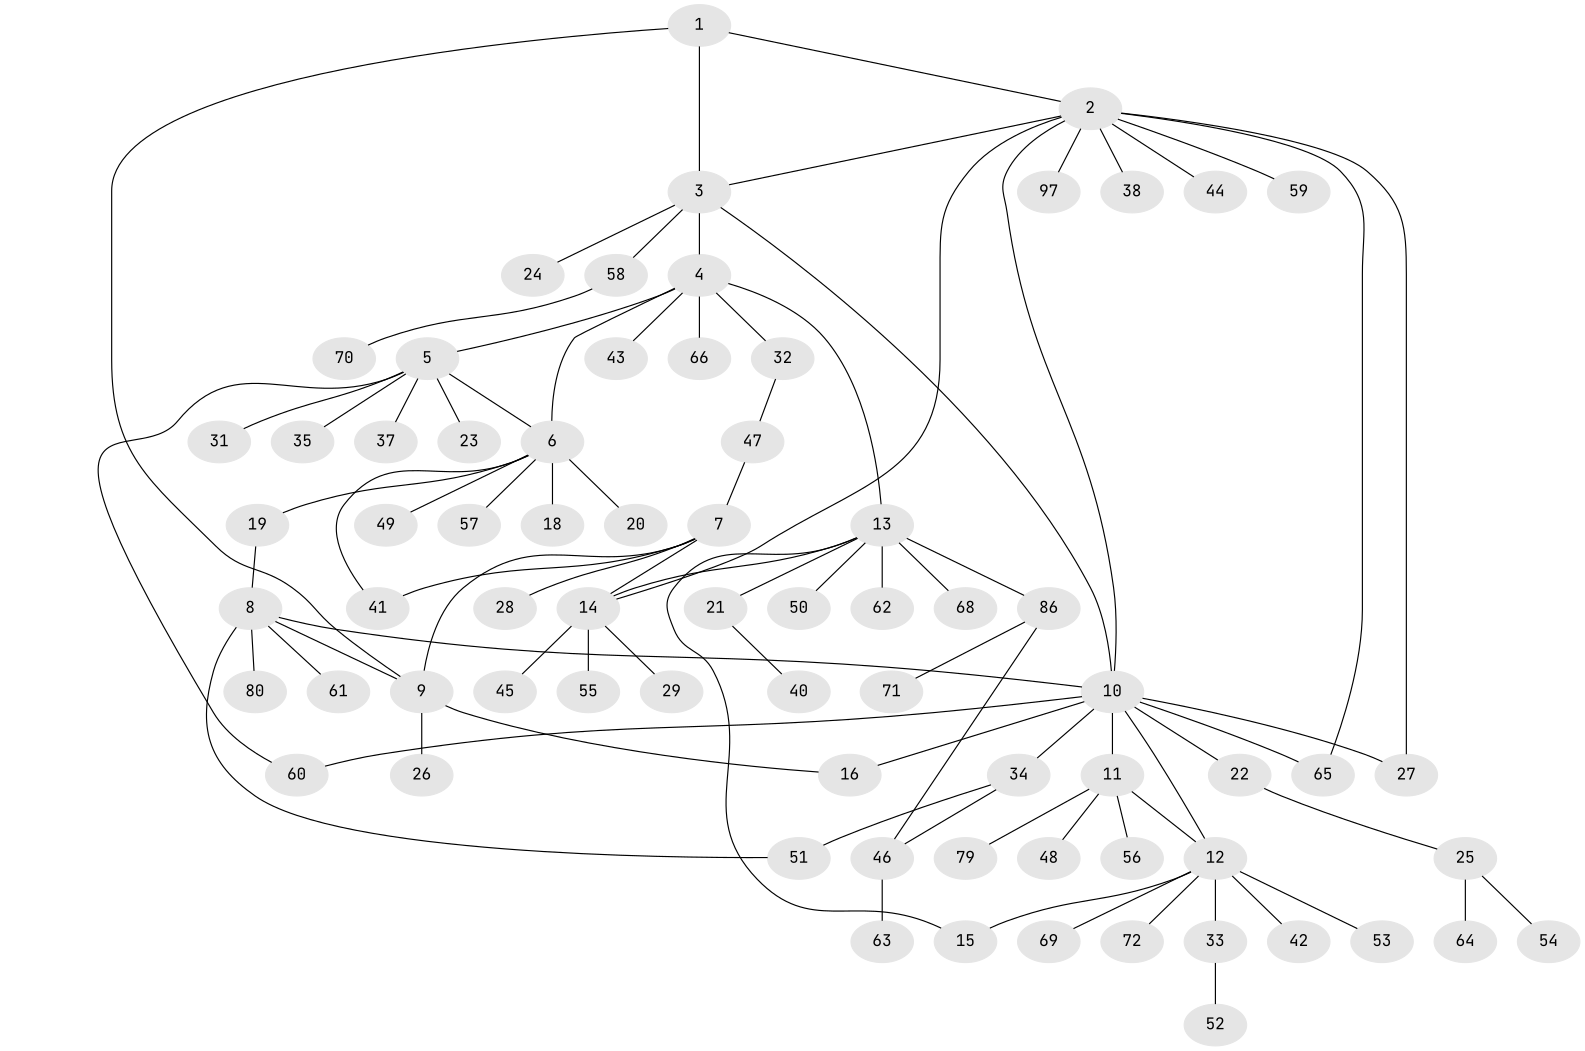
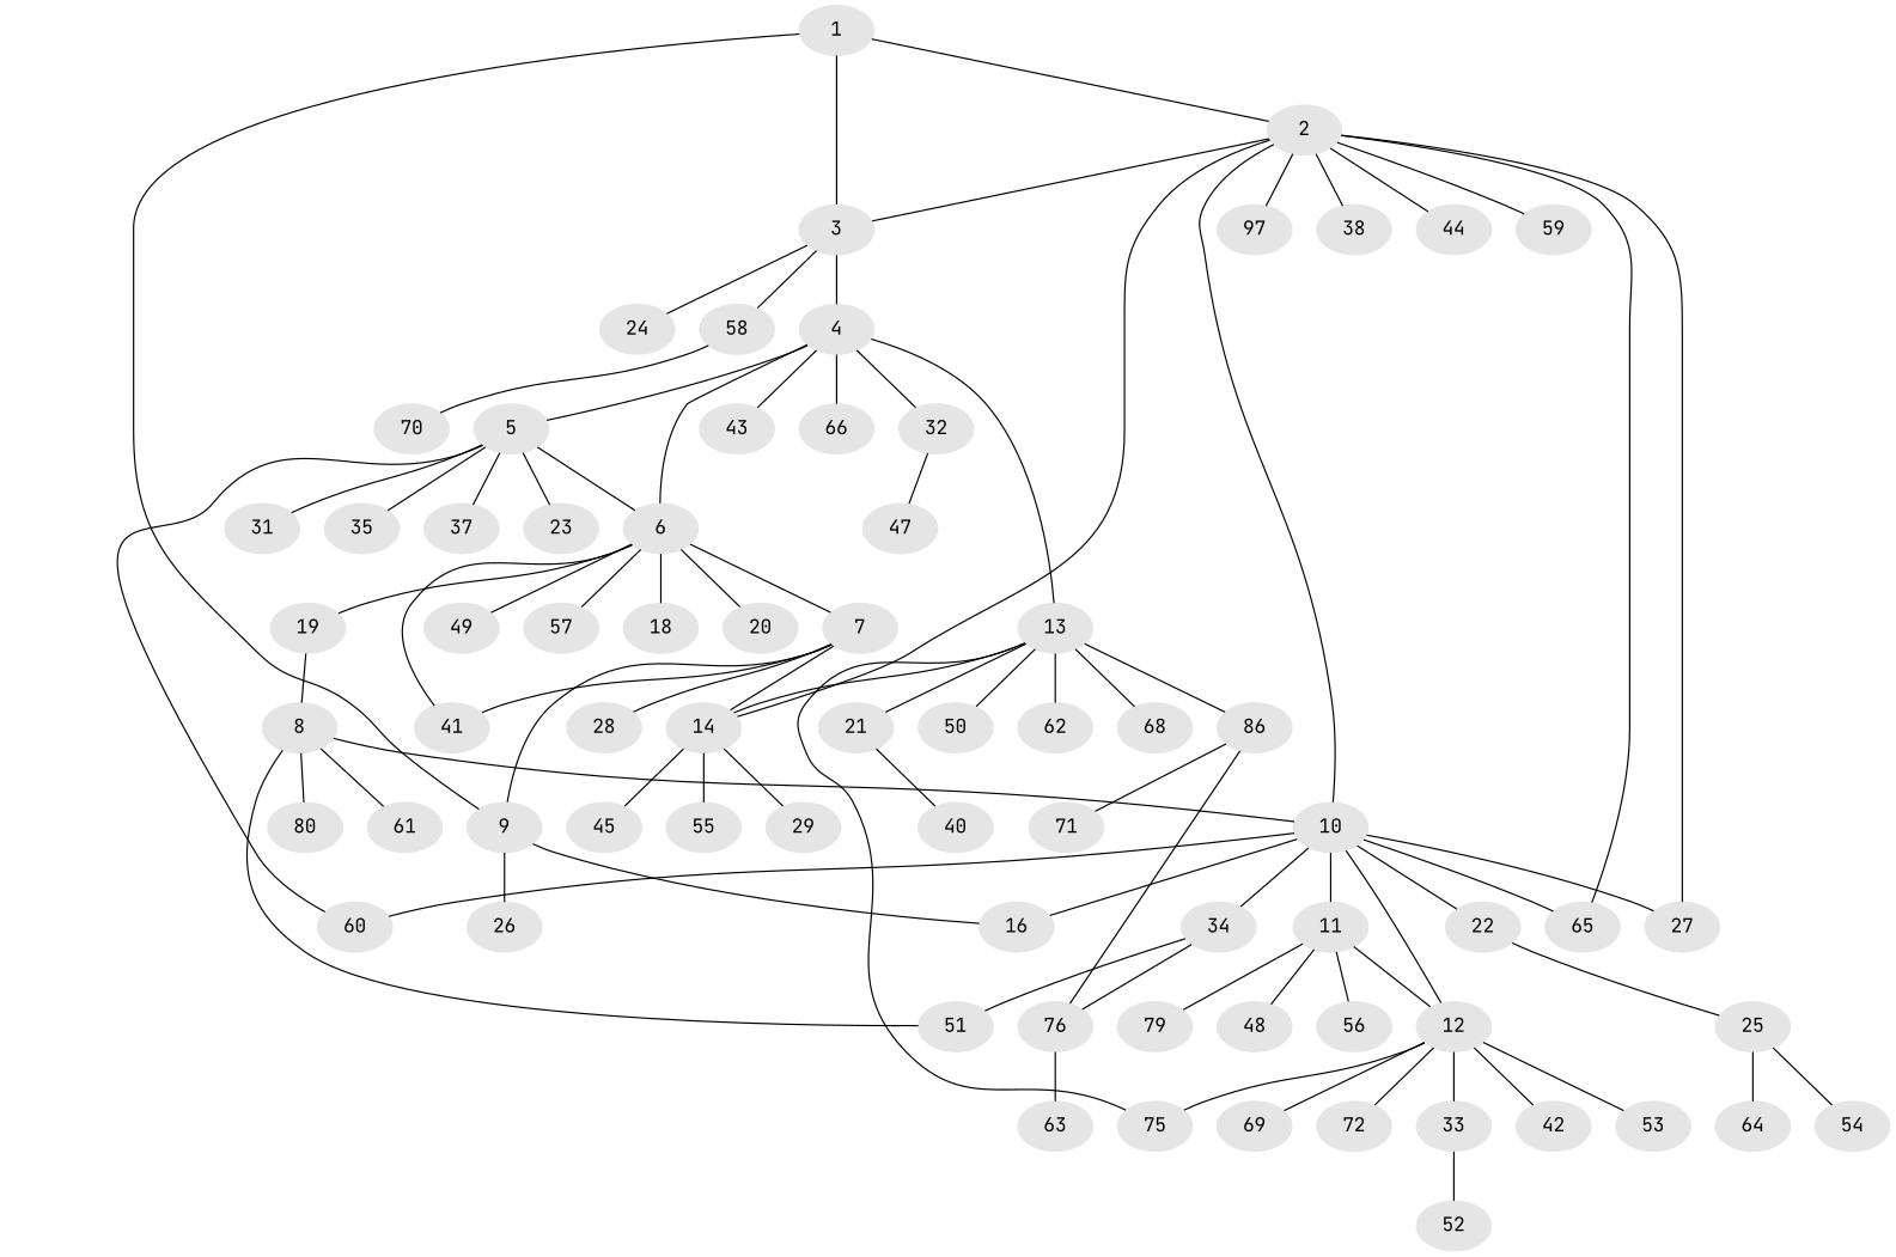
  graph {
    fontname="JetBrains Mono"
    node [color=gray90 fontname="JetBrains Mono" style=filled]
    edge [fontname="JetBrains Mono"]
    1
    2
    3
    9
    14
    n6 [label=97]
    27
    38
    44
    59
    65
    10
    4
    24
    58
    16
    26
    29
    45
    55
    34
    51
-   46
+   46 [label=76]
    5
    6
    13
    32
    43
    66
    11
    60
    12
    22
    70
    23
    31
    35
    37
    7
    18
    19
    20
    41
    49
    57
-   15
+   15 [label=75]
    21
    n48 [label=86]
    50
    62
    68
    47
    n53 [label=79]
    48
    56
    28
    8
    n58 [label=80]
    61
    33
    42
    53
    69
    72
    25
    52
    40
    71
    54
    64
    63
    1 -- 2
    1 -- 3
    1 -- 9
    2 -- 3
    2 -- 14
    2 -- n6
    2 -- 27
    2 -- 38
    2 -- 44
    2 -- 59
    2 -- 65
    2 -- 10
-   3 -- 10
    3 -- 4
    3 -- 24
    3 -- 58
    9 -- 16
    9 -- 26
    14 -- 29
    14 -- 45
    14 -- 55
    10 -- 27
    10 -- 65
    10 -- 16
    10 -- 34
    10 -- 11
    10 -- 60
    10 -- 12
    10 -- 22
    4 -- 5
    4 -- 6
    4 -- 13
    4 -- 32
    4 -- 43
    4 -- 66
    58 -- 70
    34 -- 51
    34 -- 46
    46 -- 63
    5 -- 6
    5 -- 60
    5 -- 23
    5 -- 31
    5 -- 35
    5 -- 37
-   47 -- 7
+   6 -- 7
    6 -- 18
    6 -- 19
    6 -- 20
    6 -- 41
    6 -- 49
    6 -- 57
    13 -- 14
    13 -- 15
    13 -- 21
    13 -- n48
    13 -- 50
    13 -- 62
    13 -- 68
    32 -- 47
    11 -- 12
    11 -- n53
    11 -- 48
    11 -- 56
    12 -- 15
    12 -- 33
    12 -- 42
    12 -- 53
    12 -- 69
    12 -- 72
    22 -- 25
    7 -- 9
    7 -- 14
    7 -- 41
    7 -- 28
    19 -- 8
    21 -- 40
    n48 -- 46
    n48 -- 71
-   8 -- 9
    8 -- 10
    8 -- 51
    8 -- n58
    8 -- 61
    33 -- 52
    25 -- 54
    25 -- 64
  }
